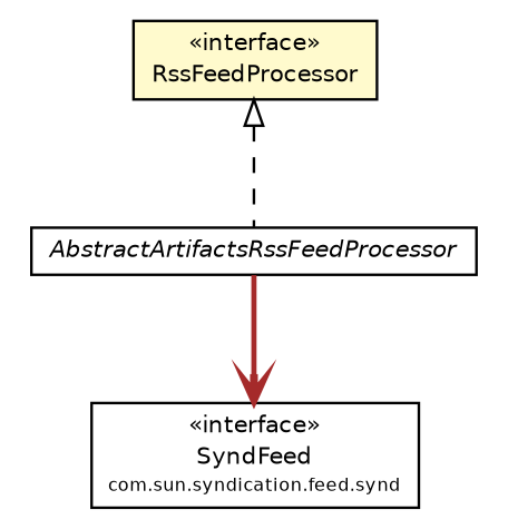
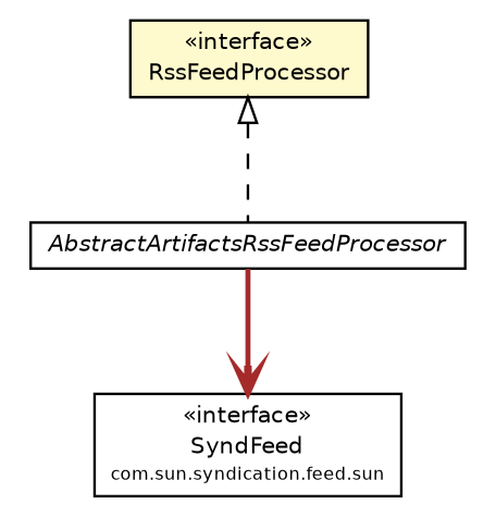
  digraph {
    node [fontcolor=black fontname=Helvetica fontsize=9.0 shape=plaintext]
    edge [fontname=Helvetica headport=p labelfontname=Helvetica labelfontsize=10 tailport=p]
    n1 [label=<<table border="0" cellborder="1" cellspacing="0" cellpadding="2" port="p" bgcolor="lemonChiffon" href="./RssFeedProcessor.html"> 		<tr><td><table border="0" cellspacing="0" cellpadding="1"> 			<tr><td> &laquo;interface&raquo; </td></tr> 			<tr><td> RssFeedProcessor </td></tr> 		</table></td></tr> 		</table>>]
    n2 [label=<<table border="0" cellborder="1" cellspacing="0" cellpadding="2" port="p" href="./AbstractArtifactsRssFeedProcessor.html"> 		<tr><td><table border="0" cellspacing="0" cellpadding="1"> 			<tr><td><font face="Helvetica-Oblique"> AbstractArtifactsRssFeedProcessor </font></td></tr> 		</table></td></tr> 		</table>>]
-   n3 [label=<<table border="0" cellborder="1" cellspacing="0" cellpadding="2" port="p" href="http://java.sun.com/j2se/1.4.2/docs/api/com/sun/syndication/feed/synd/SyndFeed.html"> 		<tr><td><table border="0" cellspacing="0" cellpadding="1"> 			<tr><td> &laquo;interface&raquo; </td></tr> 			<tr><td> SyndFeed </td></tr> 			<tr><td><font point-size="7.0"> com.sun.syndication.feed.synd </font></td></tr> 		</table></td></tr> 		</table>>]
+   n3 [label=<<table border="0" cellborder="1" cellspacing="0" cellpadding="2" port="p" href="http://java.sun.com/j2se/1.4.2/docs/api/com/sun/syndication/feed/synd/SyndFeed.html"> 		<tr><td><table border="0" cellspacing="0" cellpadding="1"> 			<tr><td> &laquo;interface&raquo; </td></tr> 			<tr><td> SyndFeed </td></tr> 			<tr><td><font point-size="7.0"> com.sun.syndication.feed.sun </font></td></tr> 		</table></td></tr> 		</table>>]
    n1 -> n2 [arrowtail=empty color=black dir=back fontsize=10 style=dashed]
    n2 -> n3 [arrowhead=open color=brown fontcolor=black fontsize=10.0 style=bold]
  }
